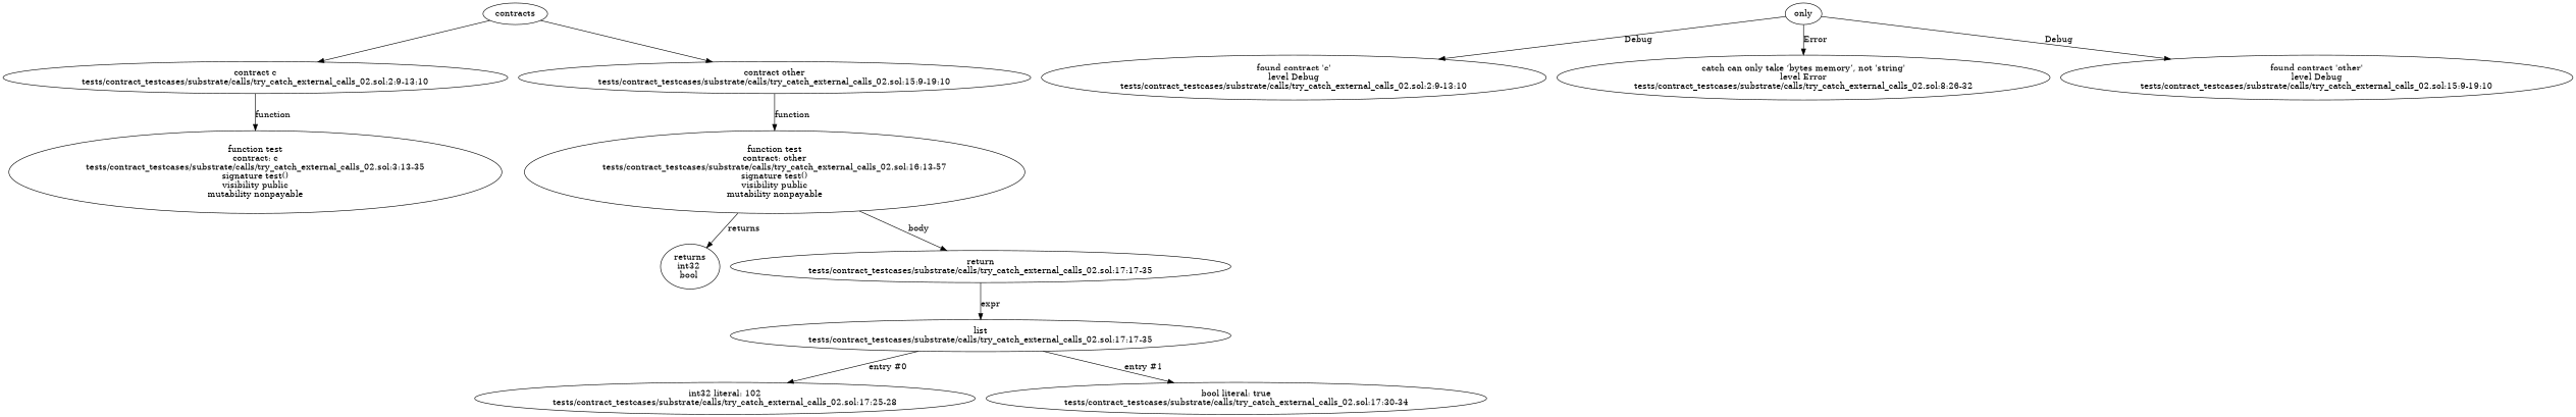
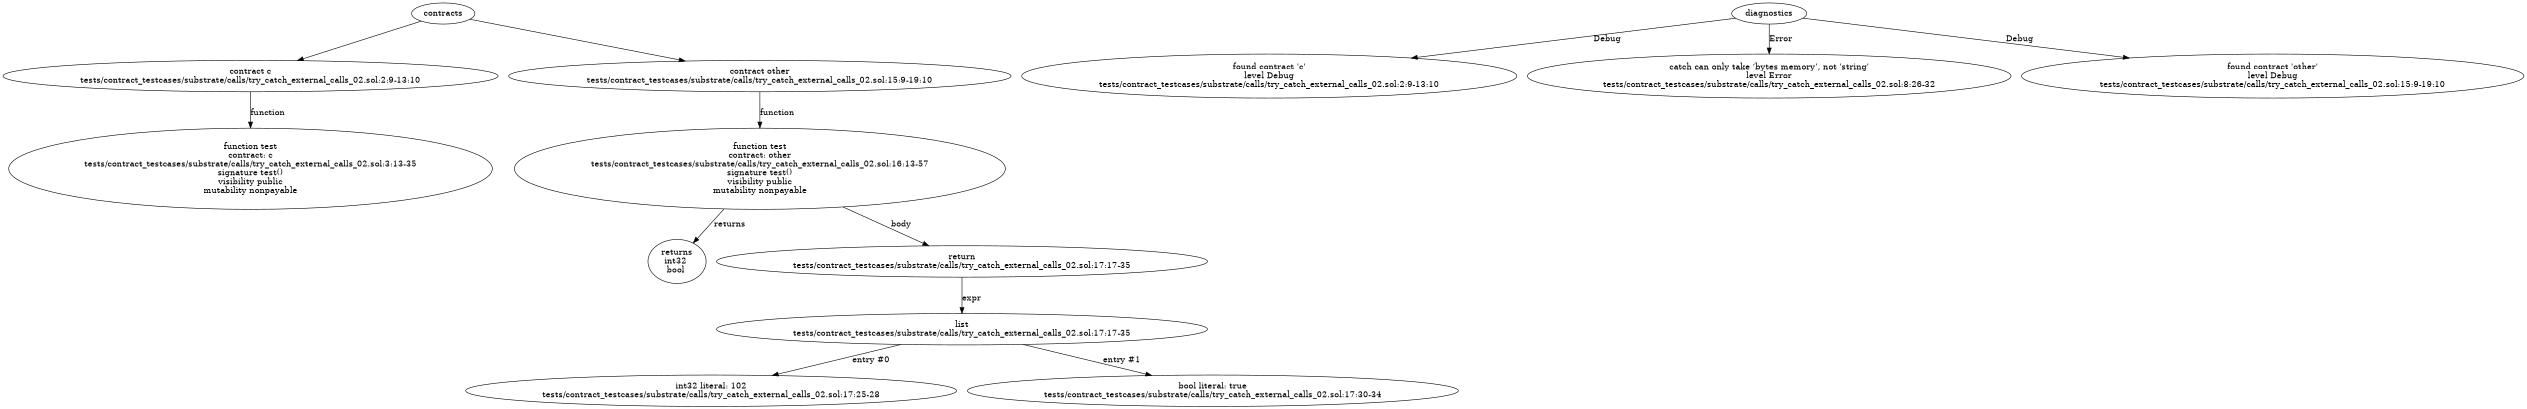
  strict digraph {
    n1 [label="contract c\ntests/contract_testcases/substrate/calls/try_catch_external_calls_02.sol:2:9-13:10"]
    n2 [label="function test\ncontract: c\ntests/contract_testcases/substrate/calls/try_catch_external_calls_02.sol:3:13-35\nsignature test()\nvisibility public\nmutability nonpayable"]
    n3 [label="contract other\ntests/contract_testcases/substrate/calls/try_catch_external_calls_02.sol:15:9-19:10"]
    n4 [label="function test\ncontract: other\ntests/contract_testcases/substrate/calls/try_catch_external_calls_02.sol:16:13-57\nsignature test()\nvisibility public\nmutability nonpayable"]
    n5 [label="returns\nint32 \nbool "]
    n6 [label="return\ntests/contract_testcases/substrate/calls/try_catch_external_calls_02.sol:17:17-35"]
    n7 [label="list\ntests/contract_testcases/substrate/calls/try_catch_external_calls_02.sol:17:17-35"]
    n8 [label="int32 literal: 102\ntests/contract_testcases/substrate/calls/try_catch_external_calls_02.sol:17:25-28"]
    n9 [label="bool literal: true\ntests/contract_testcases/substrate/calls/try_catch_external_calls_02.sol:17:30-34"]
    n10 [label="found contract 'c'\nlevel Debug\ntests/contract_testcases/substrate/calls/try_catch_external_calls_02.sol:2:9-13:10"]
    n11 [label="catch can only take ‘bytes memory’, not 'string'\nlevel Error\ntests/contract_testcases/substrate/calls/try_catch_external_calls_02.sol:8:26-32"]
    n12 [label="found contract 'other'\nlevel Debug\ntests/contract_testcases/substrate/calls/try_catch_external_calls_02.sol:15:9-19:10"]
    contracts
-   diagnostics [label=only]
+   diagnostics
    n1 -> n2 [label=function]
    n3 -> n4 [label=function]
    n4 -> n5 [label=returns]
    n4 -> n6 [label=body]
    n6 -> n7 [label=expr]
    n7 -> n8 [label="entry #0"]
    n7 -> n9 [label="entry #1"]
    contracts -> n1
    contracts -> n3
    diagnostics -> n10 [label=Debug]
    diagnostics -> n11 [label=Error]
    diagnostics -> n12 [label=Debug]
  }
